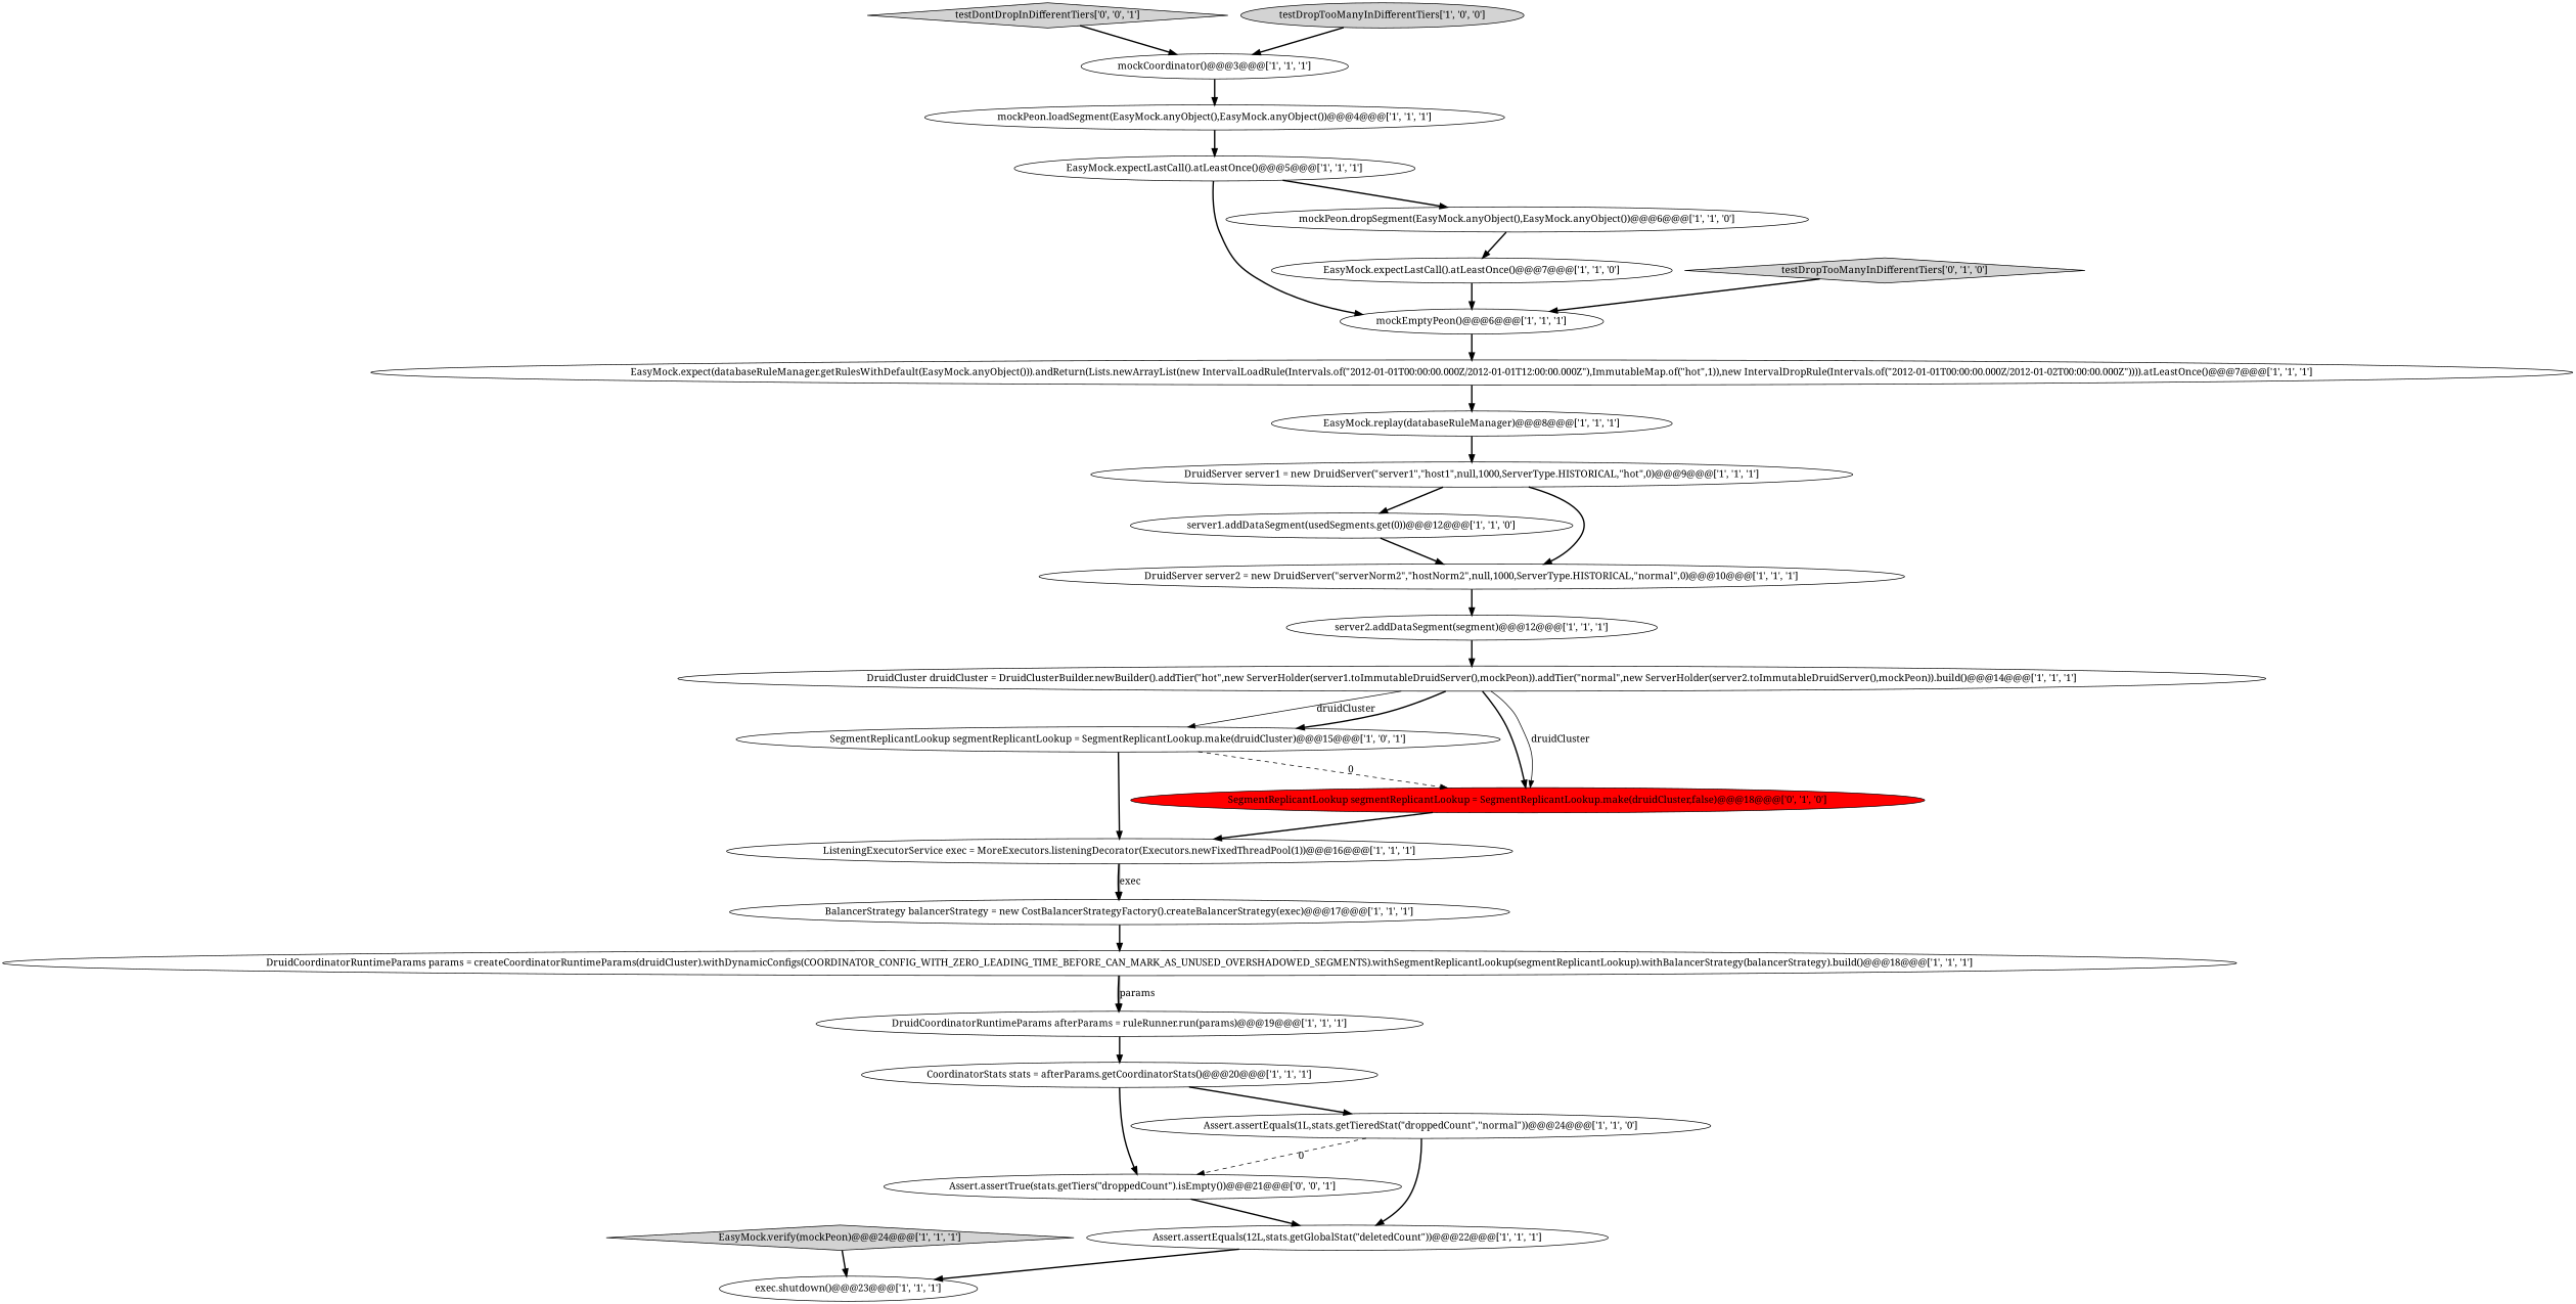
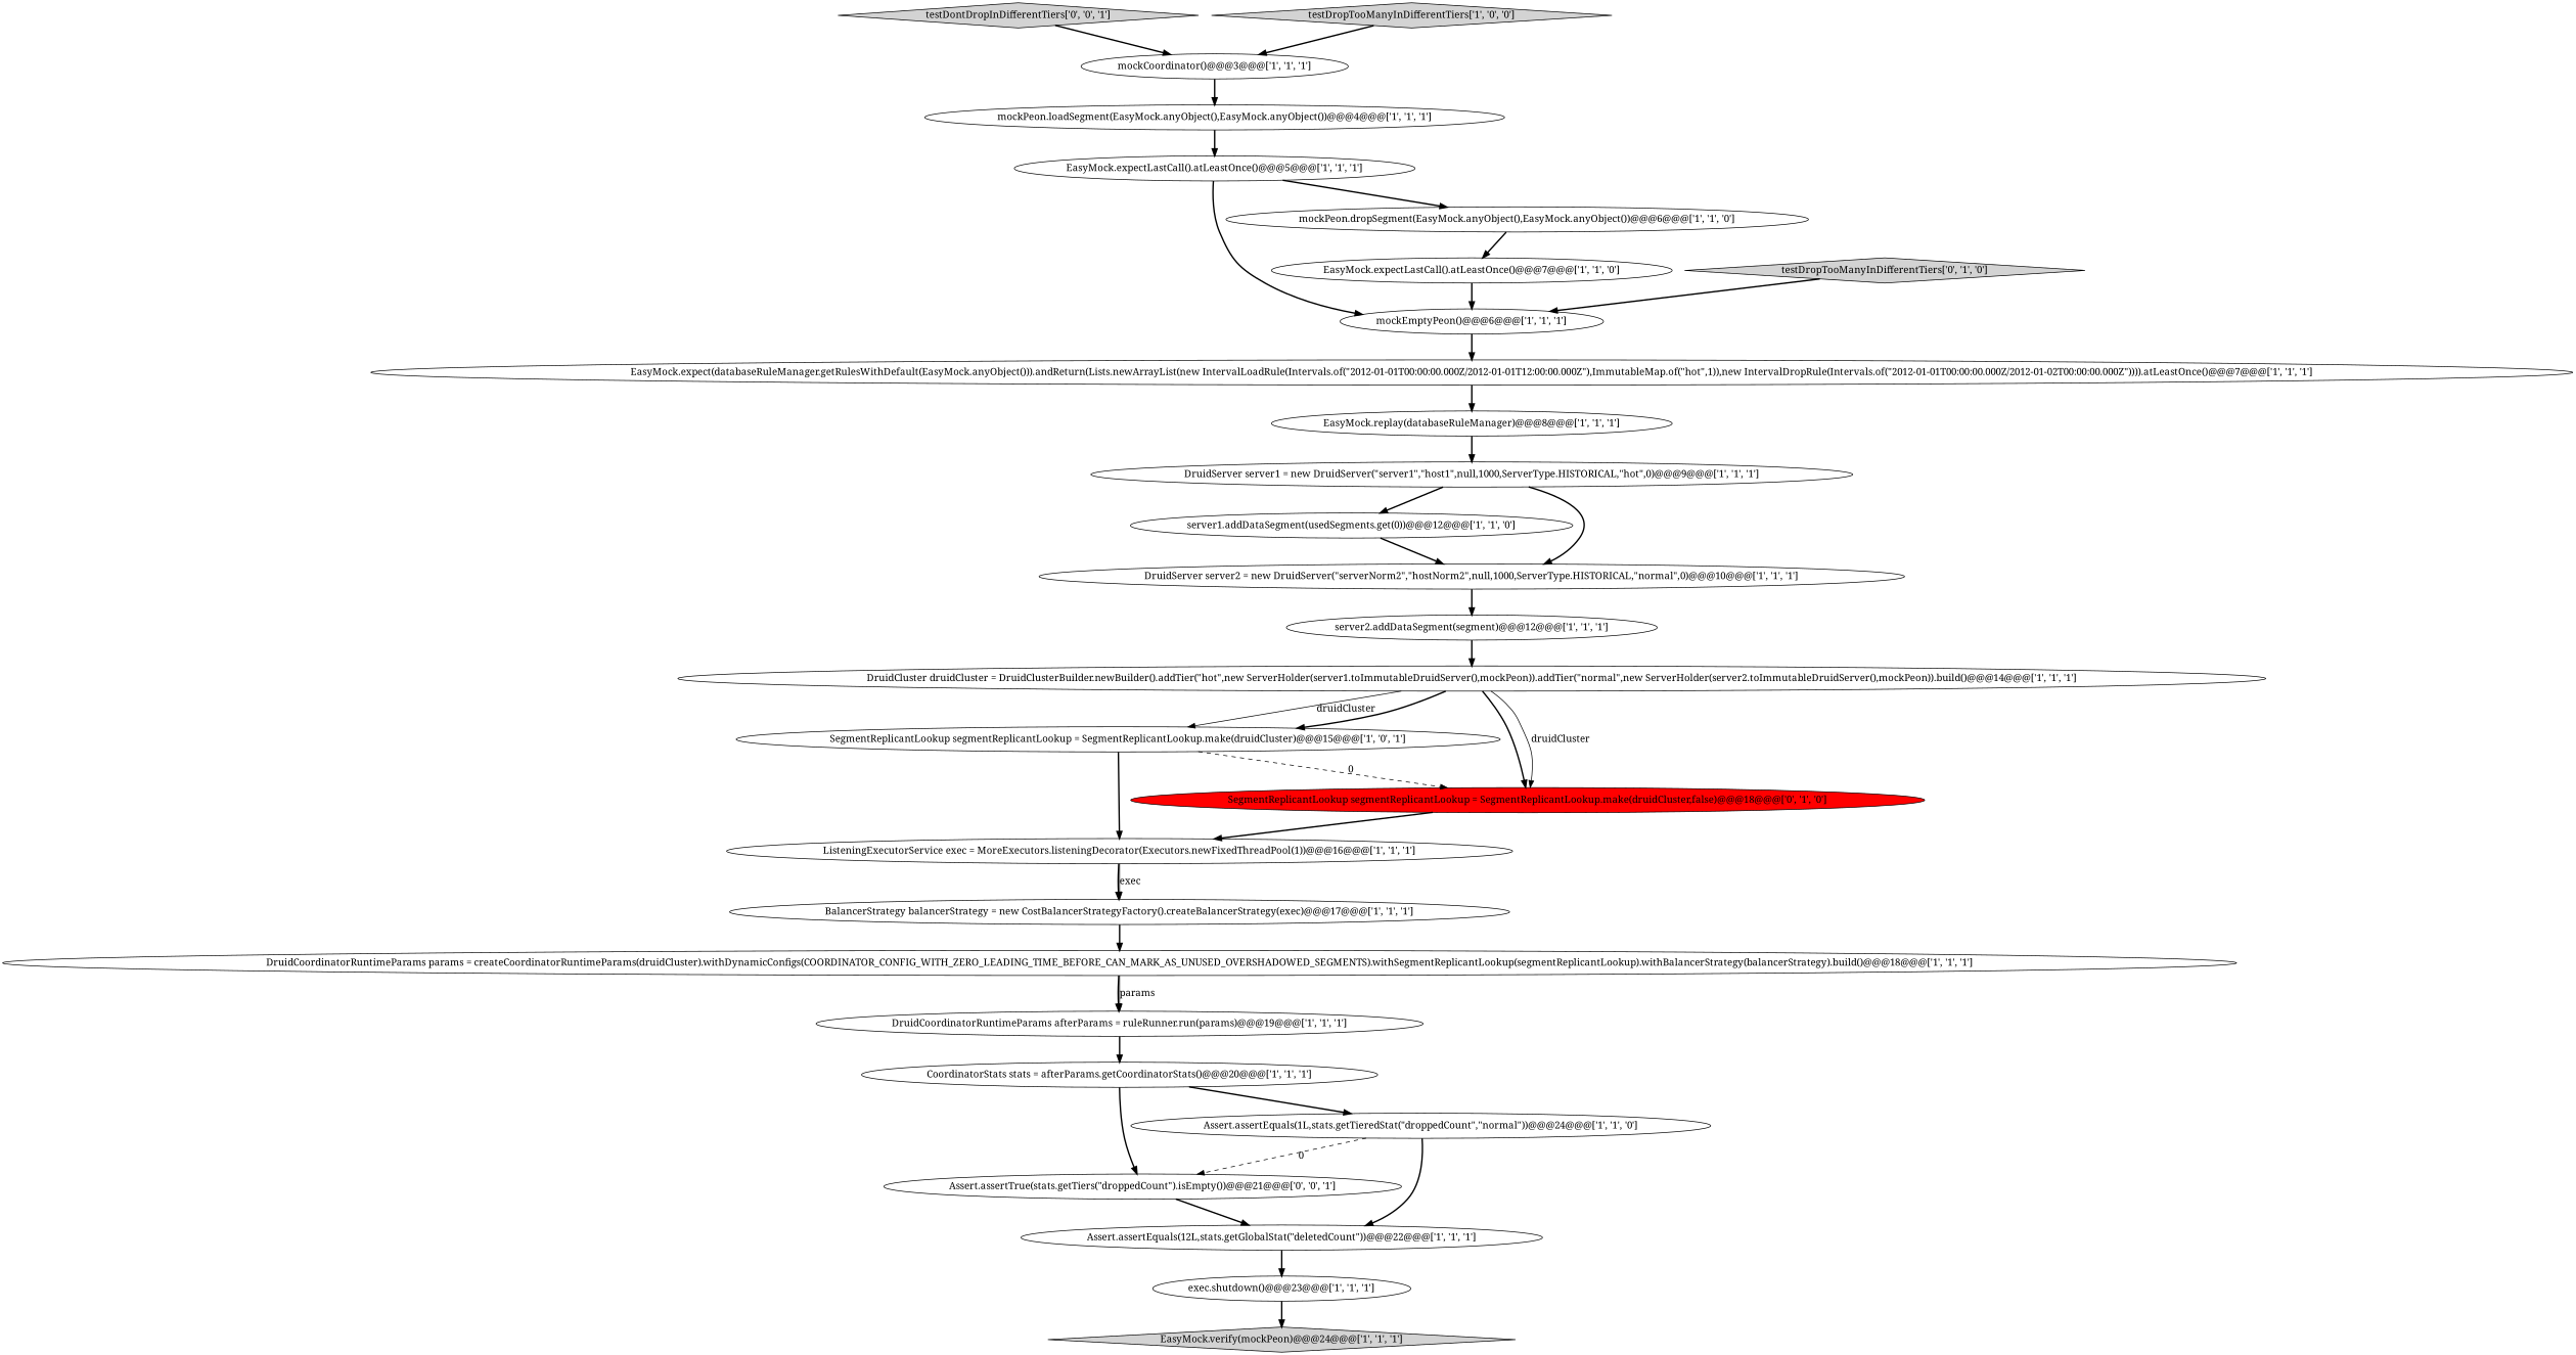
  digraph {
    fontname="Noto Serif"
    node [fillcolor=white fontname="Noto Serif" shape=ellipse style=filled]
    edge [fontname="Noto Serif" style=bold]
    n1 [label="exec.shutdown()@@@23@@@['1', '1', '1']"]
    n2 [fillcolor=lightgray label="EasyMock.verify(mockPeon)@@@24@@@['1', '1', '1']" shape=diamond]
    n3 [label="mockEmptyPeon()@@@6@@@['1', '1', '1']"]
    n4 [label="EasyMock.expect(databaseRuleManager.getRulesWithDefault(EasyMock.anyObject())).andReturn(Lists.newArrayList(new IntervalLoadRule(Intervals.of(\"2012-01-01T00:00:00.000Z/2012-01-01T12:00:00.000Z\"),ImmutableMap.of(\"hot\",1)),new IntervalDropRule(Intervals.of(\"2012-01-01T00:00:00.000Z/2012-01-02T00:00:00.000Z\")))).atLeastOnce()@@@7@@@['1', '1', '1']"]
    n5 [label="EasyMock.replay(databaseRuleManager)@@@8@@@['1', '1', '1']"]
    n6 [label="EasyMock.expectLastCall().atLeastOnce()@@@7@@@['1', '1', '0']"]
    n7 [label="DruidServer server1 = new DruidServer(\"server1\",\"host1\",null,1000,ServerType.HISTORICAL,\"hot\",0)@@@9@@@['1', '1', '1']"]
    n8 [label="server1.addDataSegment(usedSegments.get(0))@@@12@@@['1', '1', '0']"]
    n9 [label="DruidServer server2 = new DruidServer(\"serverNorm2\",\"hostNorm2\",null,1000,ServerType.HISTORICAL,\"normal\",0)@@@10@@@['1', '1', '1']"]
    n10 [label="server2.addDataSegment(segment)@@@12@@@['1', '1', '1']"]
    n11 [label="BalancerStrategy balancerStrategy = new CostBalancerStrategyFactory().createBalancerStrategy(exec)@@@17@@@['1', '1', '1']"]
    n12 [label="DruidCoordinatorRuntimeParams params = createCoordinatorRuntimeParams(druidCluster).withDynamicConfigs(COORDINATOR_CONFIG_WITH_ZERO_LEADING_TIME_BEFORE_CAN_MARK_AS_UNUSED_OVERSHADOWED_SEGMENTS).withSegmentReplicantLookup(segmentReplicantLookup).withBalancerStrategy(balancerStrategy).build()@@@18@@@['1', '1', '1']"]
    n13 [label="DruidCoordinatorRuntimeParams afterParams = ruleRunner.run(params)@@@19@@@['1', '1', '1']"]
    n14 [label="CoordinatorStats stats = afterParams.getCoordinatorStats()@@@20@@@['1', '1', '1']"]
    n15 [label="Assert.assertTrue(stats.getTiers(\"droppedCount\").isEmpty())@@@21@@@['0', '0', '1']"]
    n16 [label="Assert.assertEquals(12L,stats.getGlobalStat(\"deletedCount\"))@@@22@@@['1', '1', '1']"]
    n17 [fillcolor=lightgray label="testDontDropInDifferentTiers['0', '0', '1']" shape=diamond]
    n18 [label="mockCoordinator()@@@3@@@['1', '1', '1']"]
    n19 [label="mockPeon.loadSegment(EasyMock.anyObject(),EasyMock.anyObject())@@@4@@@['1', '1', '1']"]
    n20 [label="ListeningExecutorService exec = MoreExecutors.listeningDecorator(Executors.newFixedThreadPool(1))@@@16@@@['1', '1', '1']"]
    n21 [label="EasyMock.expectLastCall().atLeastOnce()@@@5@@@['1', '1', '1']"]
    n22 [label="mockPeon.dropSegment(EasyMock.anyObject(),EasyMock.anyObject())@@@6@@@['1', '1', '0']"]
    n23 [fillcolor=lightgray label="testDropTooManyInDifferentTiers['0', '1', '0']" shape=diamond]
    n24 [label="DruidCluster druidCluster = DruidClusterBuilder.newBuilder().addTier(\"hot\",new ServerHolder(server1.toImmutableDruidServer(),mockPeon)).addTier(\"normal\",new ServerHolder(server2.toImmutableDruidServer(),mockPeon)).build()@@@14@@@['1', '1', '1']"]
    n25 [label="SegmentReplicantLookup segmentReplicantLookup = SegmentReplicantLookup.make(druidCluster)@@@15@@@['1', '0', '1']"]
    n26 [fillcolor=red label="SegmentReplicantLookup segmentReplicantLookup = SegmentReplicantLookup.make(druidCluster,false)@@@18@@@['0', '1', '0']"]
    n27 [label="Assert.assertEquals(1L,stats.getTieredStat(\"droppedCount\",\"normal\"))@@@24@@@['1', '1', '0']"]
-   n28 [fillcolor=lightgray label="testDropTooManyInDifferentTiers['1', '0', '0']"]
-   n2 -> n1
+   n28 [fillcolor=lightgray label="testDropTooManyInDifferentTiers['1', '0', '0']" shape=diamond]
+   n1 -> n2
    n3 -> n4
    n4 -> n5
    n5 -> n7
    n6 -> n3
    n7 -> n8
    n7 -> n9
    n8 -> n9
    n9 -> n10
    n10 -> n24
    n11 -> n12
    n12 -> n13
    n12 -> n13 [label=params style=solid]
    n13 -> n14
    n14 -> n15
    n14 -> n27
    n15 -> n16
    n16 -> n1
    n17 -> n18
    n18 -> n19
    n19 -> n21
    n20 -> n11
    n20 -> n11 [label=exec style=solid]
    n21 -> n3
    n21 -> n22
    n22 -> n6
    n23 -> n3
    n24 -> n25 [label=druidCluster style=solid]
    n24 -> n25
    n24 -> n26
    n24 -> n26 [label=druidCluster style=solid]
    n25 -> n20
    n25 -> n26 [label=0 style=dashed]
    n26 -> n20
    n27 -> n15 [label=0 style=dashed]
    n27 -> n16
    n28 -> n18
  }
